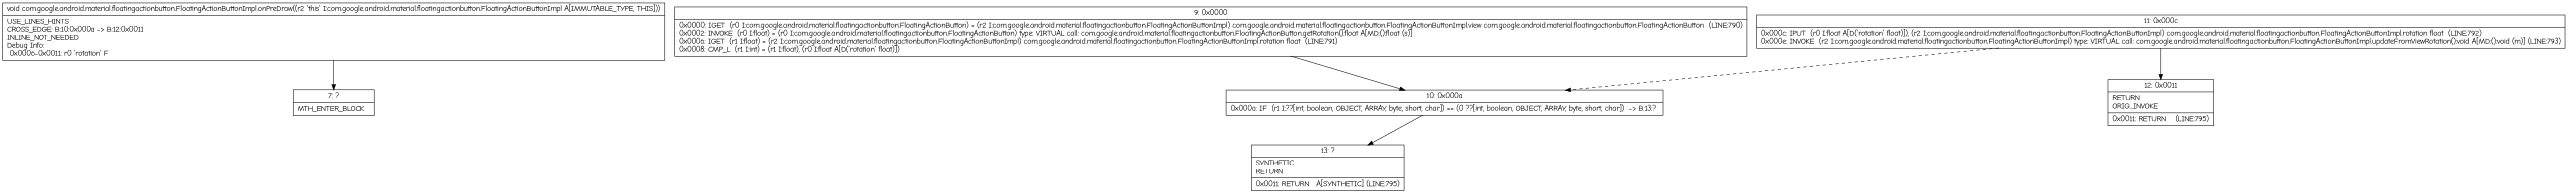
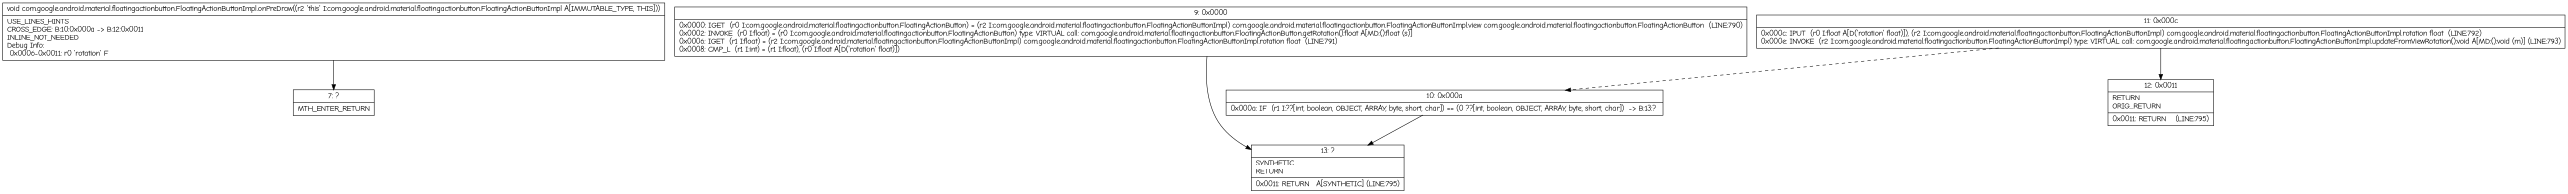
  digraph {
    fontname="Comic Neue"
    node [fontname="Comic Neue" shape=record]
    edge [fontname="Comic Neue"]
-   n1 [label="{7\:\ ?|MTH_ENTER_BLOCK\l}"]
+   n1 [label="{7\:\ ?|MTH_ENTER_RETURN\l}"]
    n2 [label="{9\:\ 0x0000|0x0000: IGET  (r0 I:com.google.android.material.floatingactionbutton.FloatingActionButton) = (r2 I:com.google.android.material.floatingactionbutton.FloatingActionButtonImpl) com.google.android.material.floatingactionbutton.FloatingActionButtonImpl.view com.google.android.material.floatingactionbutton.FloatingActionButton  (LINE:790)\l0x0002: INVOKE  (r0 I:float) = (r0 I:com.google.android.material.floatingactionbutton.FloatingActionButton) type: VIRTUAL call: com.google.android.material.floatingactionbutton.FloatingActionButton.getRotation():float A[MD:():float (s)]\l0x0006: IGET  (r1 I:float) = (r2 I:com.google.android.material.floatingactionbutton.FloatingActionButtonImpl) com.google.android.material.floatingactionbutton.FloatingActionButtonImpl.rotation float  (LINE:791)\l0x0008: CMP_L  (r1 I:int) = (r1 I:float), (r0 I:float A[D('rotation' float)]) \l}"]
    n3 [label="{10\:\ 0x000a|0x000a: IF  (r1 I:??[int, boolean, OBJECT, ARRAY, byte, short, char]) == (0 ??[int, boolean, OBJECT, ARRAY, byte, short, char])  \-\> B:13:? \l}"]
    n4 [label="{13\:\ ?|SYNTHETIC\lRETURN\l|0x0011: RETURN   A[SYNTHETIC] (LINE:795)\l}"]
    n5 [label="{11\:\ 0x000c|0x000c: IPUT  (r0 I:float A[D('rotation' float)]), (r2 I:com.google.android.material.floatingactionbutton.FloatingActionButtonImpl) com.google.android.material.floatingactionbutton.FloatingActionButtonImpl.rotation float  (LINE:792)\l0x000e: INVOKE  (r2 I:com.google.android.material.floatingactionbutton.FloatingActionButtonImpl) type: VIRTUAL call: com.google.android.material.floatingactionbutton.FloatingActionButtonImpl.updateFromViewRotation():void A[MD:():void (m)] (LINE:793)\l}"]
-   n6 [label="{12\:\ 0x0011|RETURN\lORIG_INVOKE\l|0x0011: RETURN    (LINE:795)\l}"]
+   n6 [label="{12\:\ 0x0011|RETURN\lORIG_RETURN\l|0x0011: RETURN    (LINE:795)\l}"]
    n7 [label="{void com.google.android.material.floatingactionbutton.FloatingActionButtonImpl.onPreDraw((r2 'this' I:com.google.android.material.floatingactionbutton.FloatingActionButtonImpl A[IMMUTABLE_TYPE, THIS]))  | USE_LINES_HINTS\lCROSS_EDGE: B:10:0x000a \-\> B:12:0x0011\lINLINE_NOT_NEEDED\lDebug Info:\l  0x0006\-0x0011: r0 'rotation' F\l}"]
-   n2 -> n3
+   n2 -> n4
    n3 -> n4
    n5 -> n3 [style=dashed]
    n5 -> n6
    n7 -> n1
  }
